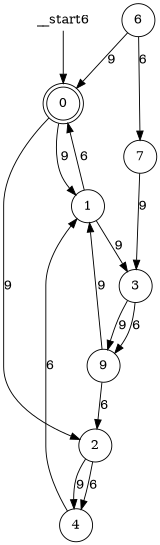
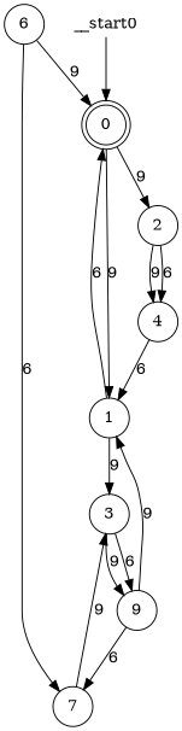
  digraph {
    node [shape=circle]
    n1 [label=0 shape=doublecircle]
    n2 [label=1]
    n3 [label=2]
    n4 [label=3]
    n5 [label=4]
    n6 [label=9]
    n7 [label=7]
    n8 [label=6]
-   __start0 [height=0 shape=none width=0 label=__start6]
+   __start0 [height=0 shape=none width=0]
    n1 -> n2 [label=9]
    n1 -> n3 [label=9]
    n2 -> n1 [label=6]
    n2 -> n4 [label=9]
    n3 -> n5 [label=6]
    n3 -> n5 [label=9]
    n4 -> n6 [label=6]
    n4 -> n6 [label=9]
    n5 -> n2 [label=6]
    n6 -> n2 [label=9]
-   n6 -> n3 [label=6]
+   n6 -> n7 [label=6]
    n7 -> n4 [label=9]
    n8 -> n1 [label=9]
    n8 -> n7 [label=6]
    __start0 -> n1
  }
